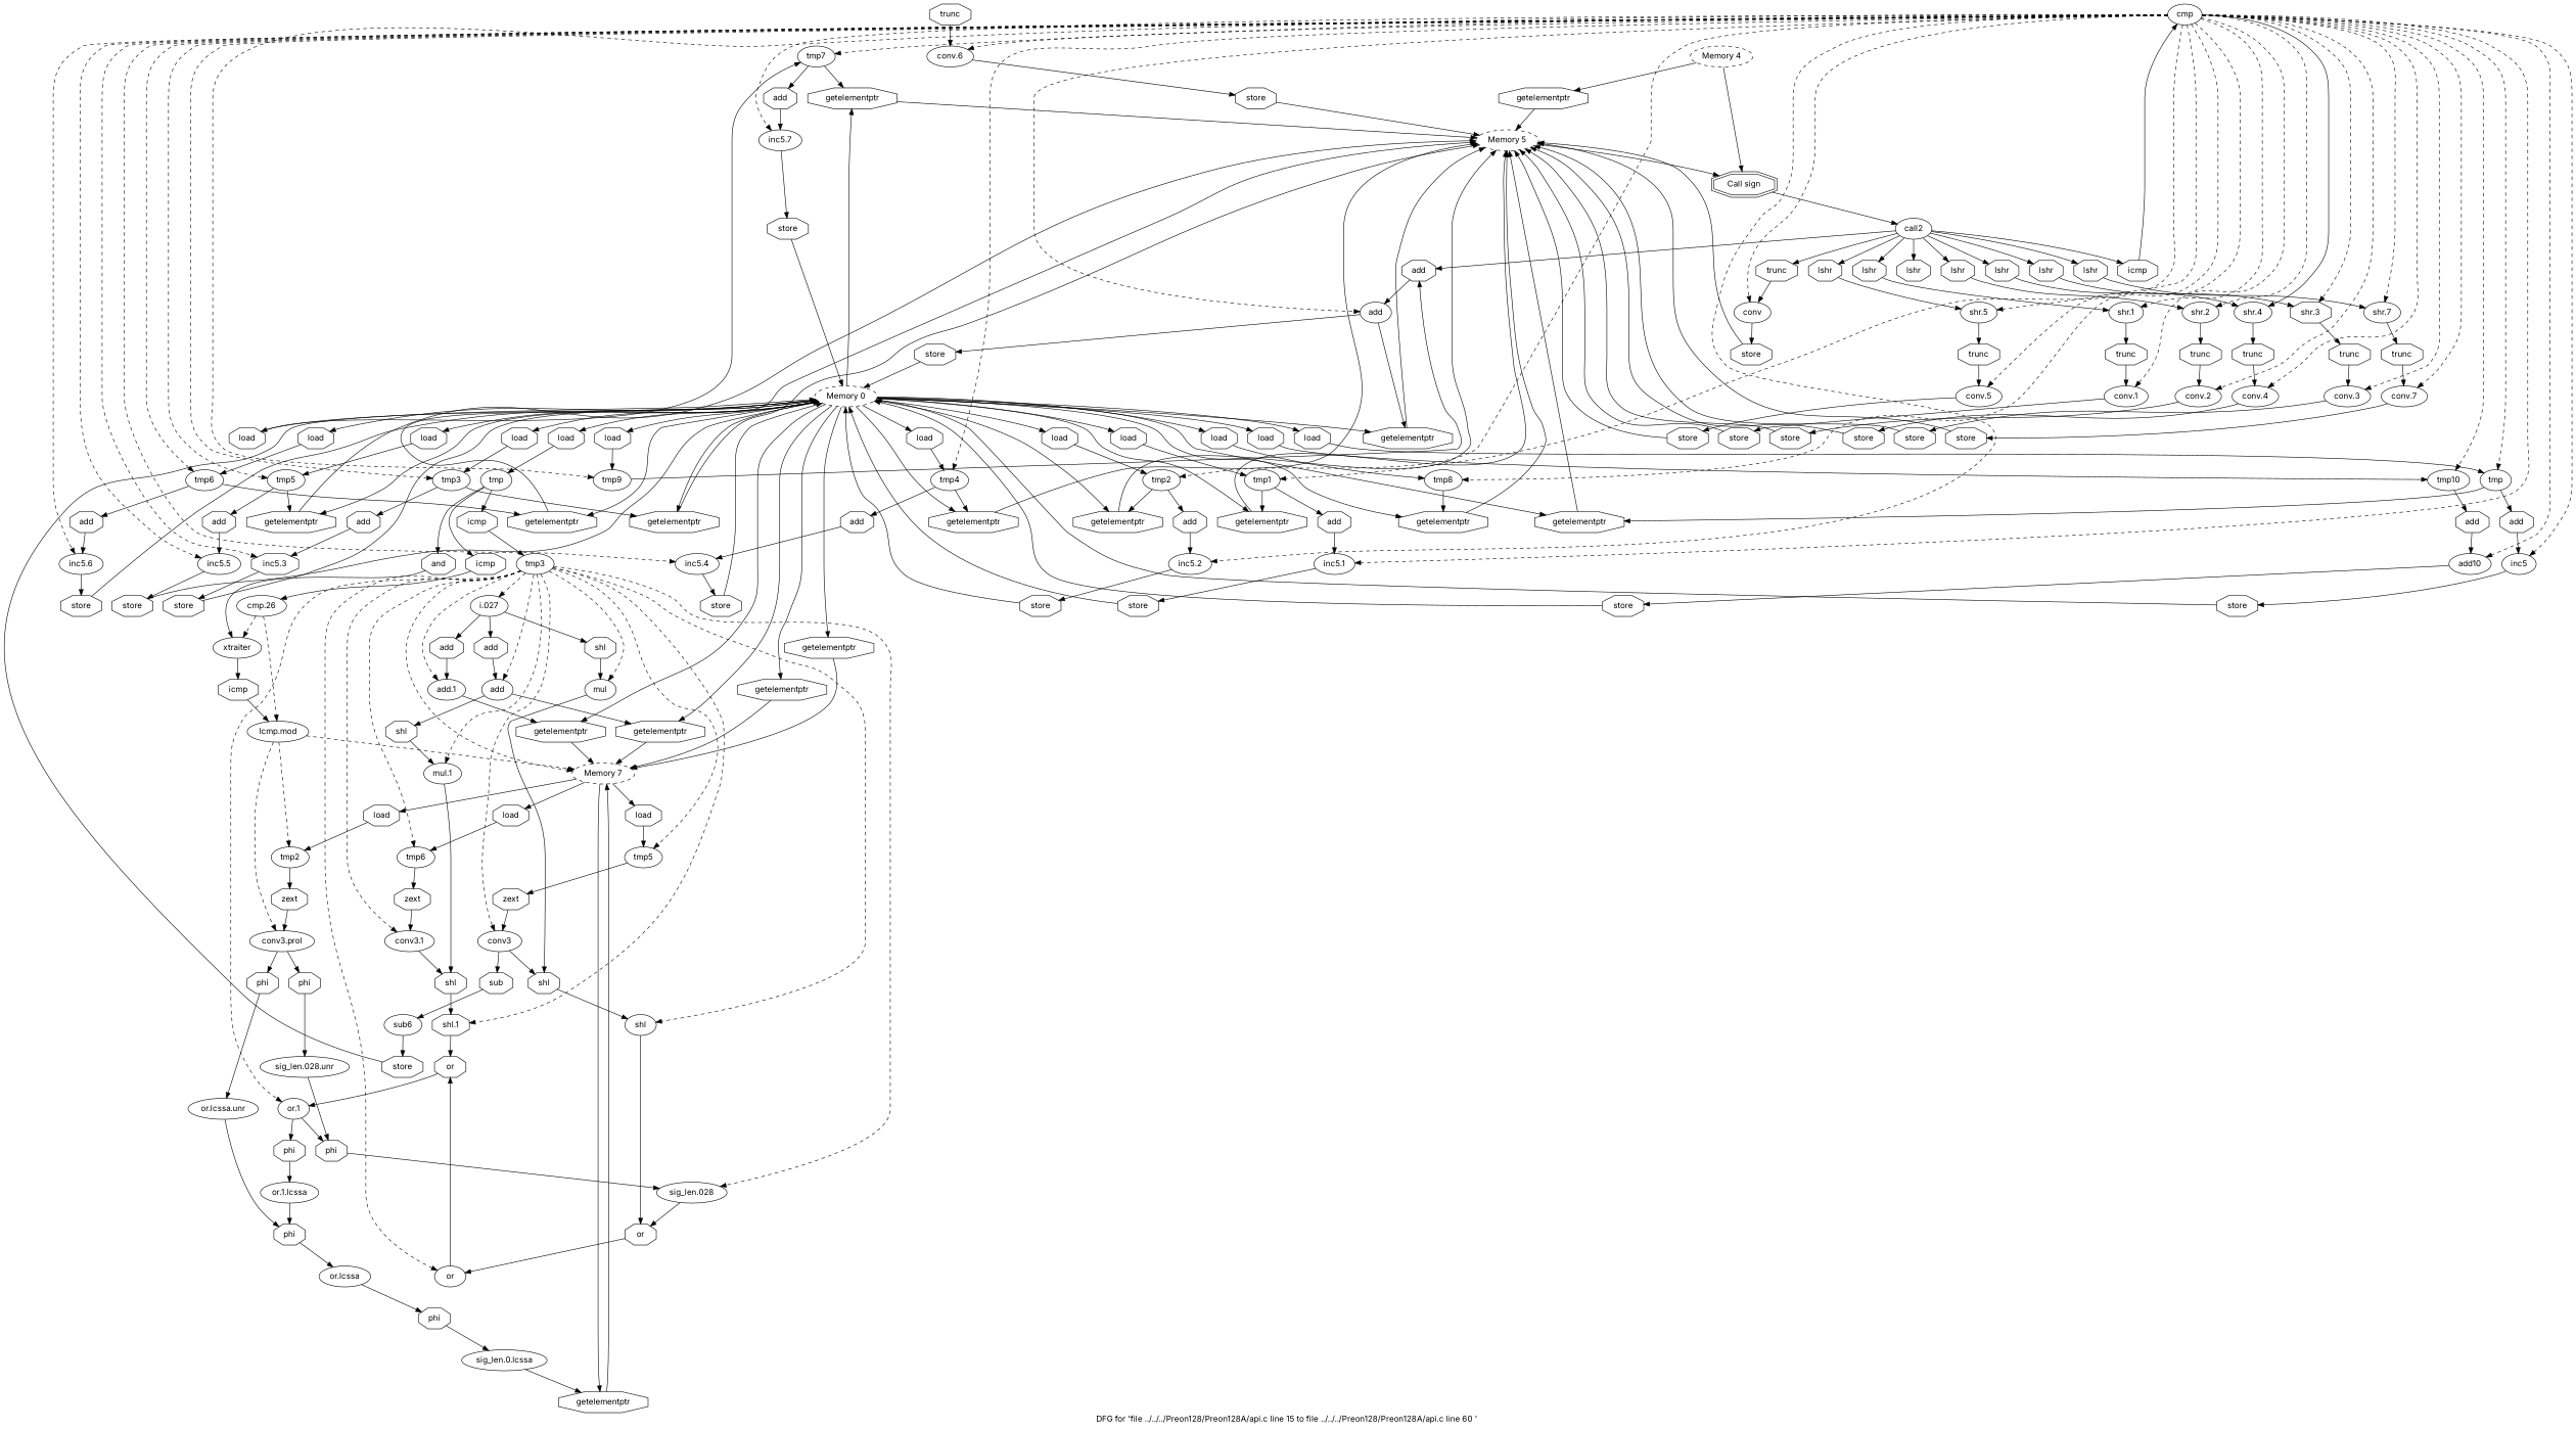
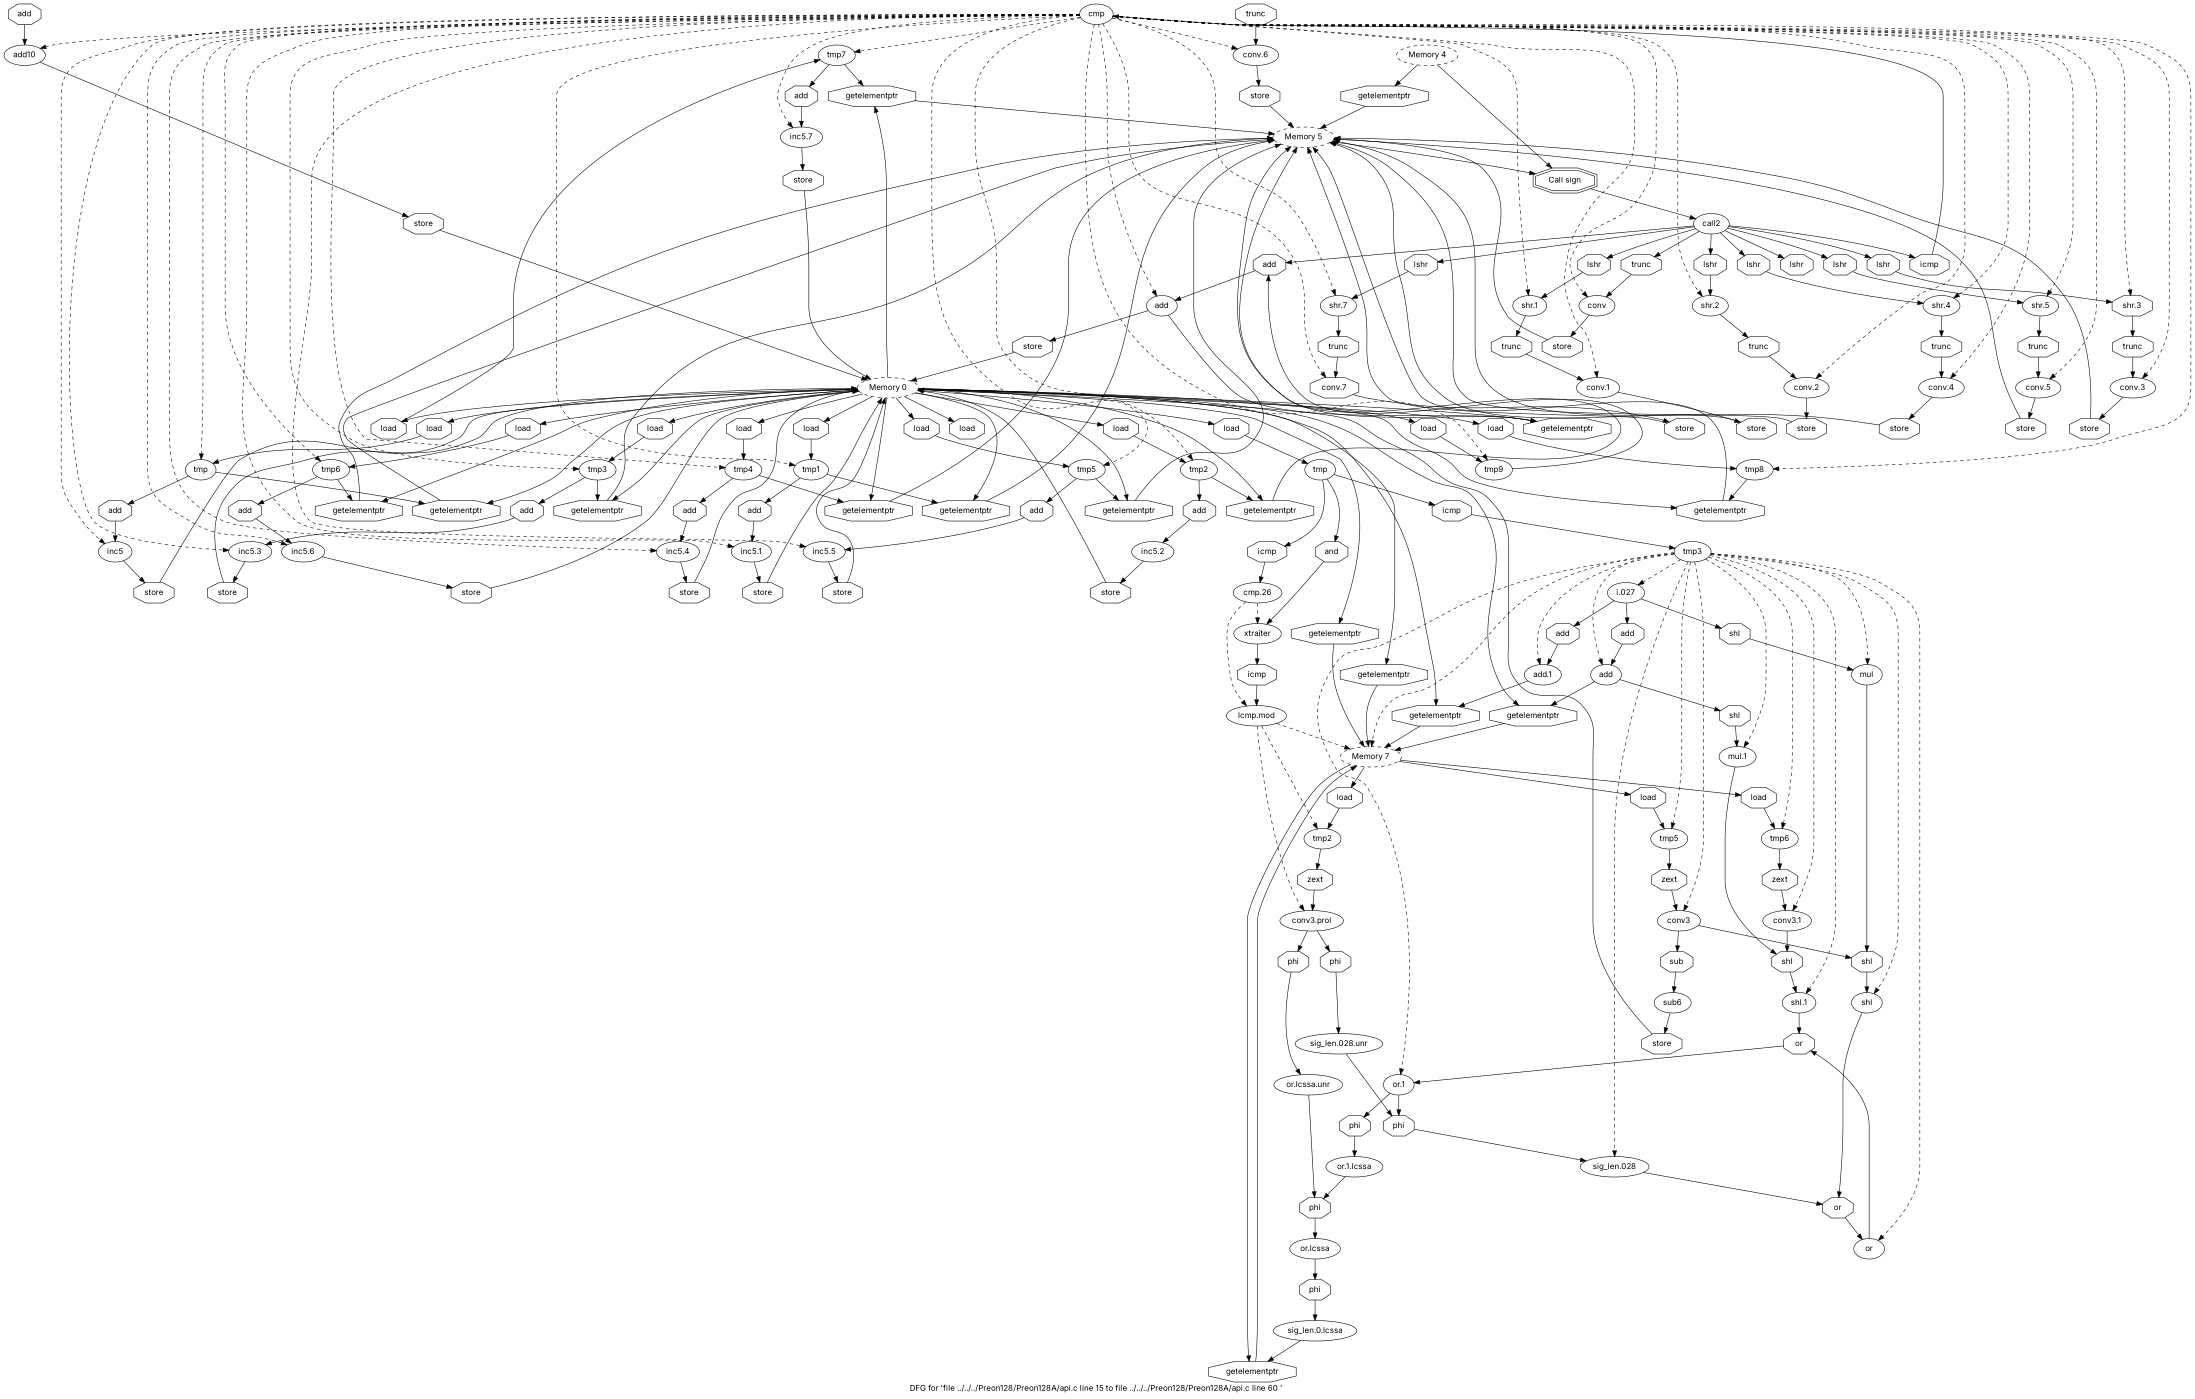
  digraph {
    fontname=Inter
    label="DFG for 'file ../../../Preon128/Preon128A/api.c line 15 to file ../../../Preon128/Preon128A/api.c line 60 ' "
    node [fontname=Inter shape=octagon style=solid]
    edge [fontname=Inter]
    n1 [label=cmp shape=ellipse]
    n2 [label=tmp7 shape=ellipse]
    n3 [label=tmp8 shape=ellipse]
    n4 [label="conv.6" shape=ellipse]
    n5 [label="shr.3"]
    n6 [label=tmp9 shape=ellipse]
    n7 [label="conv.2" shape=ellipse]
    n8 [label="shr.7" shape=ellipse]
    n9 [label=inc5 shape=ellipse]
    n10 [label=tmp6 shape=ellipse]
    n11 [label=tmp shape=ellipse]
    n12 [label=tmp3 shape=ellipse]
    n13 [label=tmp2 shape=ellipse]
    n14 [label=add shape=ellipse]
    n15 [label=tmp4 shape=ellipse]
    n16 [label=conv shape=ellipse]
-   n17 [label=tmp10 shape=ellipse]
    n18 [label=add10 shape=ellipse]
-   n19 [label="inc5.3"]
+   n19 [label="inc5.3" shape=ellipse]
    n20 [label=tmp1 shape=ellipse]
    n21 [label="conv.1" shape=ellipse]
-   n22 [label="conv.7" shape=ellipse]
+   n22 [label="conv.7"]
    n23 [label="shr.1" shape=ellipse]
    n24 [label="inc5.4" shape=ellipse]
    n25 [label=tmp5 shape=ellipse]
    n26 [label="inc5.1" shape=ellipse]
    n27 [label="shr.2" shape=ellipse]
    n28 [label="conv.3" shape=ellipse]
    n29 [label="inc5.2" shape=ellipse]
    n30 [label="inc5.5" shape=ellipse]
    n31 [label="conv.4" shape=ellipse]
    n32 [label="inc5.6" shape=ellipse]
    n33 [label="inc5.7" shape=ellipse]
    n34 [label="conv.5" shape=ellipse]
    n35 [label="shr.4" shape=ellipse]
    n36 [label="shr.5" shape=ellipse]
    n37 [label="Memory 5" shape=ellipse style=dashed]
    n38 [label="Call sign" shape=doubleoctagon]
    n39 [label=getelementptr]
    n40 [label=add]
    n41 [label=getelementptr]
    n42 [label=store]
    n43 [label=trunc]
    n44 [label=add]
    n45 [label=store]
    n46 [label=trunc]
    n47 [label=store]
    n48 [label=getelementptr]
    n49 [label=add]
    n50 [label=getelementptr]
    n51 [label=add]
    n52 [label=getelementptr]
    n53 [label=add]
    n54 [label=getelementptr]
    n55 [label=add]
    n56 [label=getelementptr]
    n57 [label=store]
    n58 [label=getelementptr]
    n59 [label=add]
    n60 [label=store]
    n61 [label=add]
    n62 [label=store]
    n63 [label=store]
    n64 [label=getelementptr]
    n65 [label=add]
    n66 [label=store]
    n67 [label=store]
    n68 [label=trunc]
    n69 [label=store]
    n70 [label=getelementptr]
    n71 [label=add]
    n72 [label=store]
    n73 [label=trunc]
    n74 [label=store]
    n75 [label=store]
    n76 [label=store]
    n77 [label=store]
    n78 [label=store]
    n79 [label=store]
    n80 [label=store]
    n81 [label=trunc]
    n82 [label=trunc]
    n83 [label=call2 shape=ellipse]
    n84 [label="Memory 0" shape=ellipse style=dashed]
    n85 [label=trunc]
    n86 [label=icmp]
    n87 [label=lshr]
    n88 [label=trunc]
    n89 [label=lshr]
    n90 [label=lshr]
    n91 [label=lshr]
    n92 [label=lshr]
    n93 [label=lshr]
    n94 [label=lshr]
    n95 [label="Memory 4" shape=ellipse style=dashed]
    n96 [label=getelementptr]
    n97 [label=load]
    n98 [label=load]
    n99 [label=getelementptr]
    n100 [label=load]
    n101 [label=load]
    n102 [label=getelementptr]
    n103 [label=load]
    n104 [label=load]
    n105 [label=load]
    n106 [label=load]
    n107 [label=load]
    n108 [label=load]
    n109 [label=getelementptr]
    n110 [label=load]
    n111 [label=getelementptr]
    n112 [label=load]
    n113 [label="Memory 7" shape=ellipse style=dashed]
    n114 [label=tmp shape=ellipse]
    n115 [label=getelementptr]
    n116 [label=load]
    n117 [label=load]
    n118 [label=load]
    n119 [label=icmp]
    n120 [label=and]
    n121 [label=icmp]
    n122 [label="i.027" shape=ellipse]
    n123 [label=add]
    n124 [label=shl]
    n125 [label=add]
    n126 [label="add.1" shape=ellipse]
    n127 [label=mul shape=ellipse]
    n128 [label=add shape=ellipse]
    n129 [label=shl]
    n130 [label=shl]
    n131 [label="mul.1" shape=ellipse]
    n132 [label=shl]
-   n133 [label="shl.1"]
+   n133 [label="shl.1" shape=ellipse]
    n134 [label=or]
    n135 [label=shl shape=ellipse]
    n136 [label=or]
    n137 [label=or shape=ellipse]
    n138 [label=conv3 shape=ellipse]
    n139 [label=sub]
    n140 [label="sig_len.028" shape=ellipse]
    n141 [label=phi]
    n142 [label="sig_len.0.lcssa" shape=ellipse]
    n143 [label=sub6 shape=ellipse]
    n144 [label=store]
    n145 [label=phi]
    n146 [label=zext]
    n147 [label=tmp5 shape=ellipse]
    n148 [label=tmp6 shape=ellipse]
    n149 [label=zext]
    n150 [label="conv3.1" shape=ellipse]
    n151 [label=tmp2 shape=ellipse]
    n152 [label="or.1" shape=ellipse]
    n153 [label="cmp.26" shape=ellipse]
    n154 [label=xtraiter shape=ellipse]
    n155 [label=tmp3 shape=ellipse]
    n156 [label="lcmp.mod" shape=ellipse]
    n157 [label=icmp]
    n158 [label="conv3.prol" shape=ellipse]
    n159 [label=zext]
    n160 [label=phi]
    n161 [label=phi]
    n162 [label="or.lcssa.unr" shape=ellipse]
    n163 [label="sig_len.028.unr" shape=ellipse]
    n164 [label="or.lcssa" shape=ellipse]
    n165 [label=phi]
    n166 [label=phi]
    n167 [label="or.1.lcssa" shape=ellipse]
    n1 -> n2 [style=dashed]
    n1 -> n3 [style=dashed]
    n1 -> n4 [style=dashed]
    n1 -> n5 [style=dashed]
    n1 -> n6 [style=dashed]
    n1 -> n7 [style=dashed]
    n1 -> n8 [style=dashed]
    n1 -> n9 [style=dashed]
    n1 -> n10 [style=dashed]
    n1 -> n11 [style=dashed]
    n1 -> n12 [style=dashed]
    n1 -> n13 [style=dashed]
    n1 -> n14 [style=dashed]
    n1 -> n15 [style=dashed]
    n1 -> n16 [style=dashed]
-   n1 -> n17 [style=dashed]
    n1 -> n18 [style=dashed]
    n1 -> n19 [style=dashed]
    n1 -> n20 [style=dashed]
    n1 -> n21 [style=dashed]
    n1 -> n22 [style=dashed]
    n1 -> n23 [style=dashed]
    n1 -> n24 [style=dashed]
    n1 -> n25 [style=dashed]
    n1 -> n26 [style=dashed]
    n1 -> n27 [style=dashed]
    n1 -> n28 [style=dashed]
-   n1 -> n29 [style=dashed]
    n1 -> n30 [style=dashed]
    n1 -> n31 [style=dashed]
    n1 -> n32 [style=dashed]
    n1 -> n33 [style=dashed]
    n1 -> n34 [style=dashed]
-   n1 -> n35 [style=solid]
+   n1 -> n35 [style=dashed]
    n1 -> n36 [style=dashed]
    n2 -> n39
    n2 -> n40
    n3 -> n41
    n4 -> n42
    n5 -> n43
    n6 -> n44
    n7 -> n45
    n8 -> n46
    n9 -> n47
    n10 -> n48
    n10 -> n49
    n11 -> n50
    n11 -> n51
    n12 -> n52
    n12 -> n53
    n13 -> n54
    n13 -> n55
    n14 -> n56
    n14 -> n57
    n15 -> n58
    n15 -> n59
    n16 -> n60
-   n17 -> n61
    n18 -> n62
    n19 -> n63
    n20 -> n64
    n20 -> n65
    n21 -> n66
    n22 -> n67
    n23 -> n68
    n24 -> n69
    n25 -> n70
    n25 -> n71
    n26 -> n72
    n27 -> n73
    n28 -> n74
    n29 -> n75
    n30 -> n76
    n31 -> n77
    n32 -> n78
    n33 -> n79
    n34 -> n80
    n35 -> n81
    n36 -> n82
    n37 -> n38
    n38 -> n83
    n39 -> n37
    n40 -> n33
    n41 -> n37
    n42 -> n37
    n43 -> n28
    n44 -> n14
    n45 -> n37
    n46 -> n22
    n47 -> n84
    n48 -> n37
    n49 -> n32
    n50 -> n37
    n51 -> n9
    n52 -> n37
    n53 -> n19
    n54 -> n37
    n55 -> n29
    n56 -> n37
    n57 -> n84
    n58 -> n37
    n59 -> n24
    n60 -> n37
    n61 -> n18
    n62 -> n84
    n63 -> n84
    n64 -> n37
    n65 -> n26
    n66 -> n37
    n67 -> n37
    n68 -> n21
    n69 -> n84
    n70 -> n37
    n71 -> n30
    n72 -> n84
    n73 -> n7
    n74 -> n37
    n75 -> n84
    n76 -> n84
    n77 -> n37
    n78 -> n84
    n79 -> n84
    n80 -> n37
    n81 -> n31
    n82 -> n34
    n83 -> n44
    n83 -> n86
    n83 -> n87
    n83 -> n88
    n83 -> n89
    n83 -> n90
    n83 -> n91
    n83 -> n92
    n83 -> n93
    n83 -> n94
    n84 -> n39
    n84 -> n41
    n84 -> n48
    n84 -> n50
    n84 -> n52
    n84 -> n54
    n84 -> n56
    n84 -> n58
    n84 -> n64
    n84 -> n70
    n84 -> n97
    n84 -> n98
    n84 -> n99
    n84 -> n100
    n84 -> n101
    n84 -> n102
    n84 -> n103
    n84 -> n104
    n84 -> n105
    n84 -> n106
    n84 -> n107
    n84 -> n108
    n84 -> n109
    n84 -> n110
    n84 -> n111
    n84 -> n112
    n85 -> n4
    n86 -> n1
    n87 -> n5
    n88 -> n16
    n90 -> n27
    n91 -> n8
    n92 -> n23
    n93 -> n35
    n94 -> n36
    n95 -> n38
    n95 -> n96
    n96 -> n37
    n97 -> n3
    n98 -> n11
    n99 -> n113
    n100 -> n10
    n101 -> n6
    n102 -> n113
    n103 -> n12
    n104 -> n15
-   n105 -> n17
    n106 -> n20
    n107 -> n114
    n108 -> n13
    n109 -> n113
    n110 -> n2
    n111 -> n113
    n112 -> n25
    n113 -> n115
    n113 -> n116
    n113 -> n117
    n113 -> n118
    n114 -> n119
    n114 -> n120
    n114 -> n121
    n115 -> n113
    n116 -> n148
    n117 -> n151
    n118 -> n147
    n119 -> n153
    n120 -> n154
    n121 -> n155
    n122 -> n123
    n122 -> n124
    n122 -> n125
    n123 -> n126
    n124 -> n127
    n125 -> n128
    n126 -> n99
    n127 -> n129
    n128 -> n111
    n128 -> n130
    n129 -> n135
    n130 -> n131
    n131 -> n132
    n132 -> n133
    n133 -> n134
    n134 -> n152
    n135 -> n136
    n136 -> n137
    n137 -> n134
    n138 -> n129
    n138 -> n139
    n139 -> n143
    n140 -> n136
    n141 -> n140
    n142 -> n115
    n143 -> n144
    n144 -> n84
    n145 -> n142
    n146 -> n138
    n147 -> n146
    n148 -> n149
    n149 -> n150
    n150 -> n132
    n151 -> n159
    n152 -> n141
    n152 -> n166
    n153 -> n154 [style=dashed]
    n153 -> n156 [style=dashed]
    n154 -> n157
    n155 -> n113 [style=dashed]
    n155 -> n122 [style=dashed]
    n155 -> n126 [style=dashed]
    n155 -> n127 [style=dashed]
    n155 -> n128 [style=dashed]
    n155 -> n131 [style=dashed]
    n155 -> n133 [style=dashed]
    n155 -> n135 [style=dashed]
    n155 -> n137 [style=dashed]
    n155 -> n138 [style=dashed]
    n155 -> n140 [style=dashed]
    n155 -> n147 [style=dashed]
    n155 -> n148 [style=dashed]
    n155 -> n150 [style=dashed]
    n155 -> n152 [style=dashed]
    n156 -> n113 [style=dashed]
    n156 -> n151 [style=dashed]
    n156 -> n158 [style=dashed]
    n157 -> n156
    n158 -> n160
    n158 -> n161
    n159 -> n158
    n160 -> n162
    n161 -> n163
    n162 -> n165
    n163 -> n141
    n164 -> n145
    n165 -> n164
    n166 -> n167
    n167 -> n165
  }
